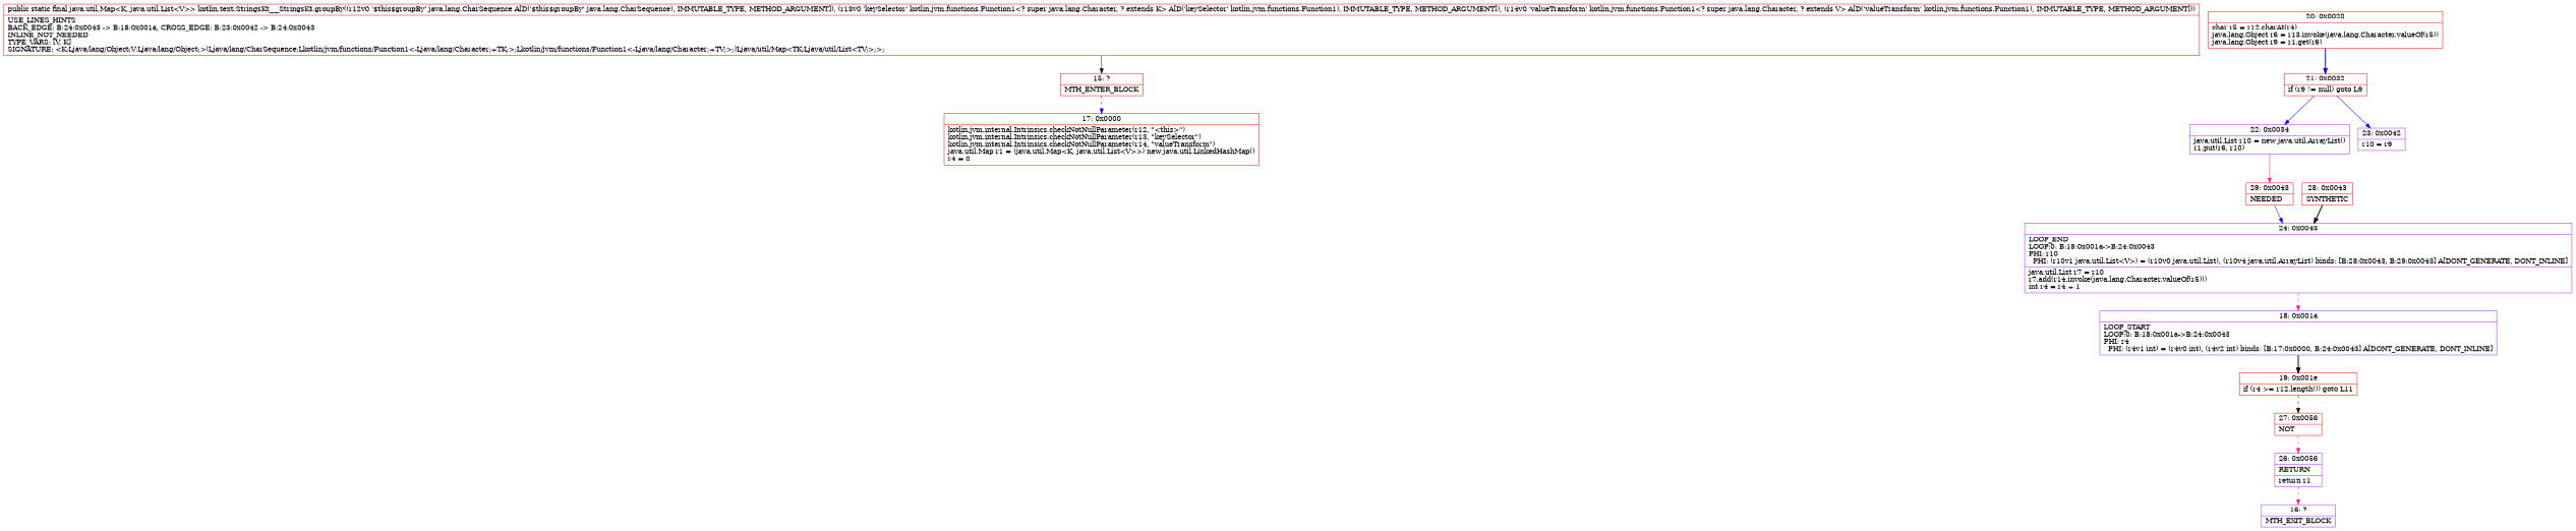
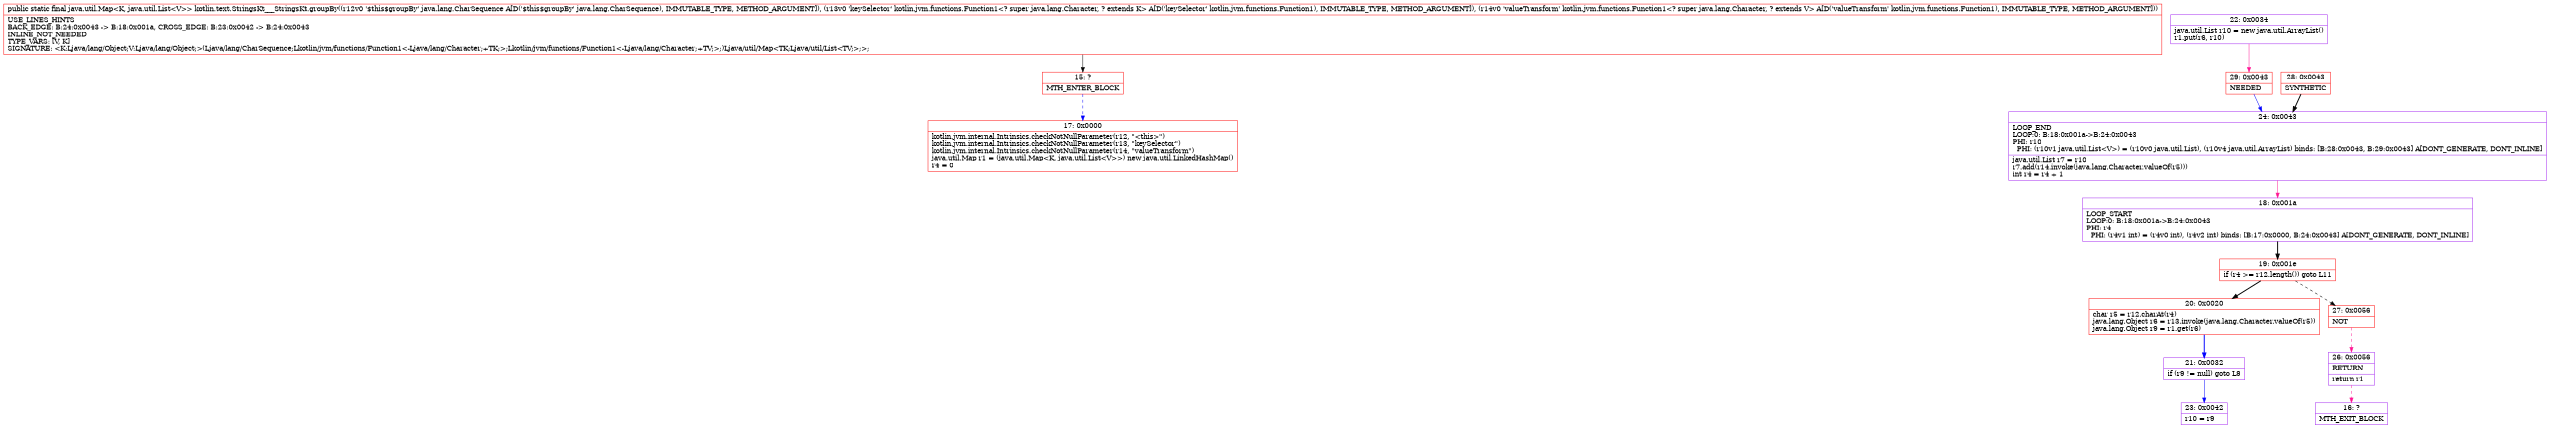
  digraph {
    node [color=red shape=record]
    edge [color=blue style=solid]
    n1 [label="{15\:\ ?|MTH_ENTER_BLOCK\l}"]
    n2 [label="{17\:\ 0x0000|kotlin.jvm.internal.Intrinsics.checkNotNullParameter(r12, \"\<this\>\")\lkotlin.jvm.internal.Intrinsics.checkNotNullParameter(r13, \"keySelector\")\lkotlin.jvm.internal.Intrinsics.checkNotNullParameter(r14, \"valueTransform\")\ljava.util.Map r1 = (java.util.Map\<K, java.util.List\<V\>\>) new java.util.LinkedHashMap()\lr4 = 0\l}"]
    n3 [color=purple label="{18\:\ 0x001a|LOOP_START\lLOOP:0: B:18:0x001a\-\>B:24:0x0043\lPHI: r4 \l  PHI: (r4v1 int) = (r4v0 int), (r4v2 int) binds: [B:17:0x0000, B:24:0x0043] A[DONT_GENERATE, DONT_INLINE]\l}"]
    n4 [label="{19\:\ 0x001e|if (r4 \>= r12.length()) goto L11\l}"]
    n5 [label="{20\:\ 0x0020|char r5 = r12.charAt(r4)\ljava.lang.Object r6 = r13.invoke(java.lang.Character.valueOf(r5))\ljava.lang.Object r9 = r1.get(r6)\l}"]
    n6 [label="{27\:\ 0x0056|NOT\l}"]
-   n7 [label="{21\:\ 0x0032|if (r9 != null) goto L9\l}"]
+   n7 [color=purple label="{21\:\ 0x0032|if (r9 != null) goto L9\l}"]
    n8 [color=purple label="{26\:\ 0x0056|RETURN\l|return r1\l}"]
    n9 [color=purple label="{22\:\ 0x0034|java.util.List r10 = new java.util.ArrayList()\lr1.put(r6, r10)\l}"]
    n10 [color=purple label="{23\:\ 0x0042|r10 = r9\l}"]
    n11 [label="{29\:\ 0x0043|NEEDED\l}"]
    n12 [color=purple label="{24\:\ 0x0043|LOOP_END\lLOOP:0: B:18:0x001a\-\>B:24:0x0043\lPHI: r10 \l  PHI: (r10v1 java.util.List\<V\>) = (r10v0 java.util.List), (r10v4 java.util.ArrayList) binds: [B:28:0x0043, B:29:0x0043] A[DONT_GENERATE, DONT_INLINE]\l|java.util.List r7 = r10\lr7.add(r14.invoke(java.lang.Character.valueOf(r5)))\lint r4 = r4 + 1\l}"]
    n13 [label="{28\:\ 0x0043|SYNTHETIC\l}"]
    n14 [color=purple label="{16\:\ ?|MTH_EXIT_BLOCK\l}"]
    n15 [label="{public static final java.util.Map\<K, java.util.List\<V\>\> kotlin.text.StringsKt___StringsKt.groupBy((r12v0 '$this$groupBy' java.lang.CharSequence A[D('$this$groupBy' java.lang.CharSequence), IMMUTABLE_TYPE, METHOD_ARGUMENT]), (r13v0 'keySelector' kotlin.jvm.functions.Function1\<? super java.lang.Character, ? extends K\> A[D('keySelector' kotlin.jvm.functions.Function1), IMMUTABLE_TYPE, METHOD_ARGUMENT]), (r14v0 'valueTransform' kotlin.jvm.functions.Function1\<? super java.lang.Character, ? extends V\> A[D('valueTransform' kotlin.jvm.functions.Function1), IMMUTABLE_TYPE, METHOD_ARGUMENT]))  | USE_LINES_HINTS\lBACK_EDGE: B:24:0x0043 \-\> B:18:0x001a, CROSS_EDGE: B:23:0x0042 \-\> B:24:0x0043\lINLINE_NOT_NEEDED\lTYPE_VARS: [V, K]\lSIGNATURE: \<K:Ljava\/lang\/Object;V:Ljava\/lang\/Object;\>(Ljava\/lang\/CharSequence;Lkotlin\/jvm\/functions\/Function1\<\-Ljava\/lang\/Character;+TK;\>;Lkotlin\/jvm\/functions\/Function1\<\-Ljava\/lang\/Character;+TV;\>;)Ljava\/util\/Map\<TK;Ljava\/util\/List\<TV;\>;\>;\l}"]
    n1 -> n2 [style=dashed]
    n3 -> n4 [color=black style=bold]
+   n4 -> n5 [color=black style=bold]
    n4 -> n6 [color=black style=dashed]
    n5 -> n7 [style=bold]
    n6 -> n8 [color=deeppink style=dashed]
-   n7 -> n9
    n7 -> n10
    n8 -> n14 [color=deeppink style=dashed]
    n9 -> n11 [color=deeppink]
    n11 -> n12
-   n12 -> n3 [color=deeppink style=dashed]
+   n12 -> n3 [color=deeppink]
    n13 -> n12 [color=black style=bold]
    n15 -> n1 [color=black]
  }
